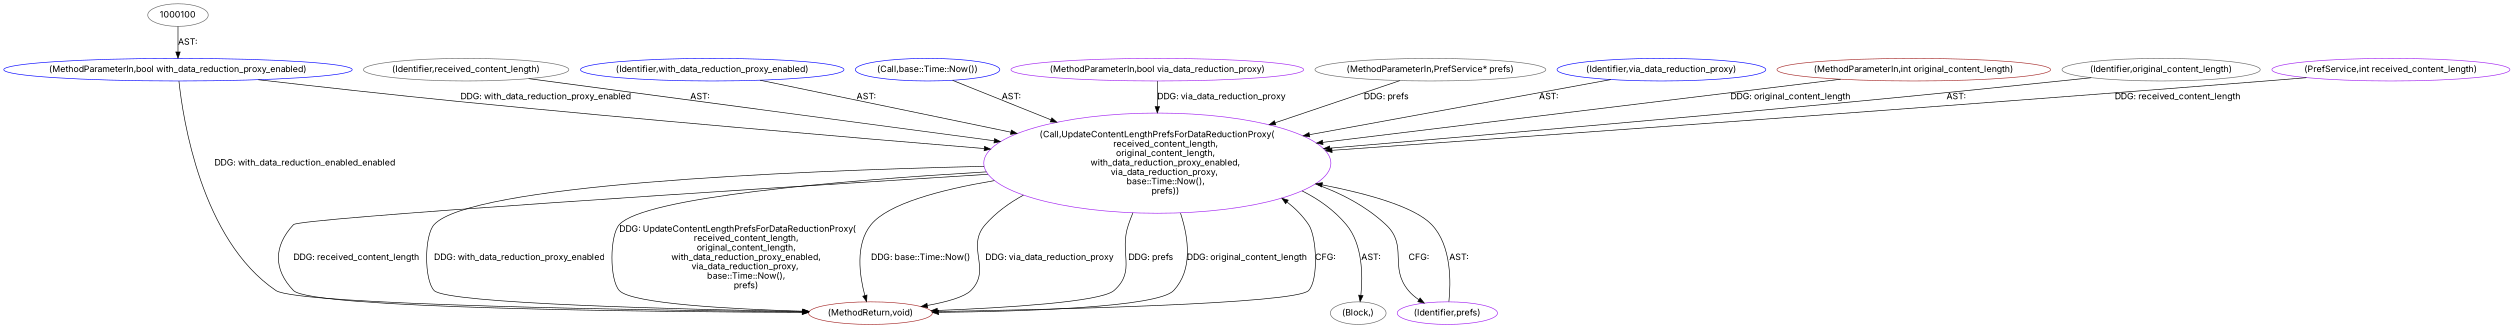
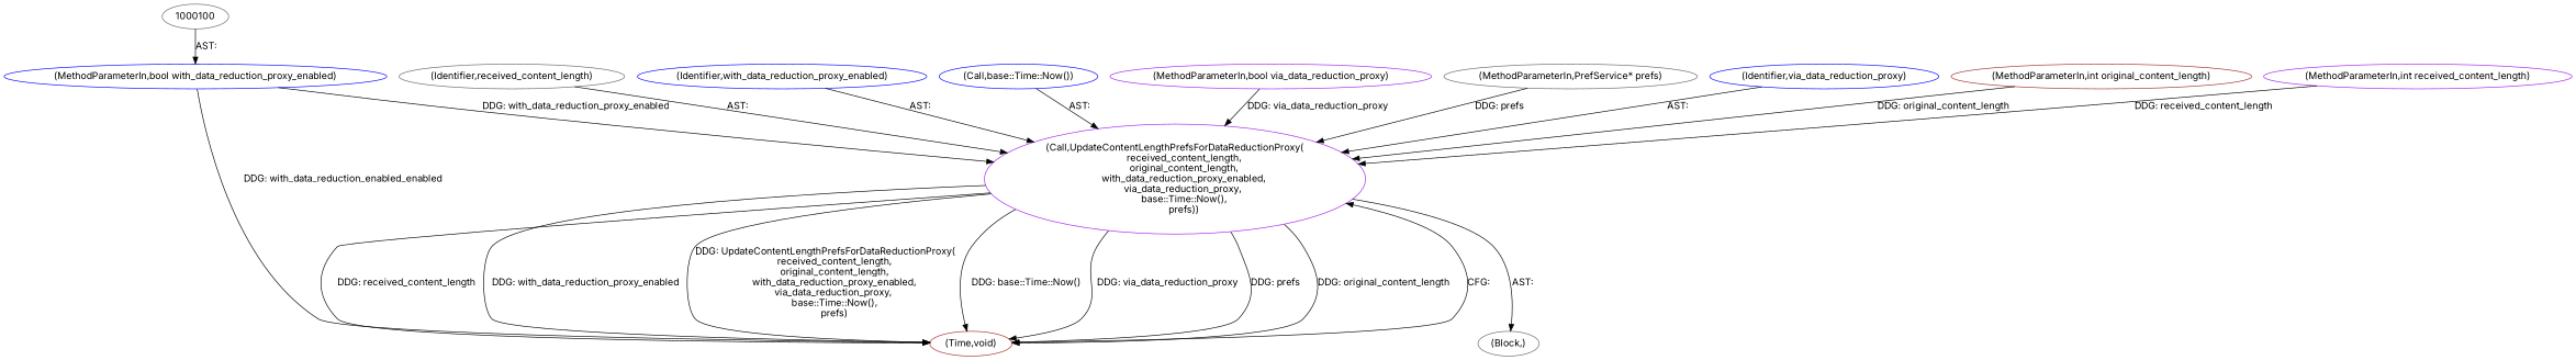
  digraph {
    fontname=Inter
    node [color=gray40 fontname=Inter]
    edge [fontname=Inter]
    n1 [color=blue label="(MethodParameterIn,bool with_data_reduction_proxy_enabled)"]
    n2 [color=purple label="(Call,UpdateContentLengthPrefsForDataReductionProxy(\n       received_content_length,\n       original_content_length,\n       with_data_reduction_proxy_enabled,\n      via_data_reduction_proxy,\n       base::Time::Now(),\n       prefs))"]
-   n3 [color=brown label="(MethodReturn,void)"]
+   n3 [color=brown label="(Time,void)"]
    n4 [label="(Block,)"]
-   n5 [color=purple label="(Identifier,prefs)"]
    1000100
    n7 [label="(Identifier,received_content_length)"]
    n8 [color=blue label="(Identifier,with_data_reduction_proxy_enabled)"]
    n9 [color=blue label="(Call,base::Time::Now())"]
    n10 [color=purple label="(MethodParameterIn,bool via_data_reduction_proxy)"]
    n11 [label="(MethodParameterIn,PrefService* prefs)"]
    n12 [color=blue label="(Identifier,via_data_reduction_proxy)"]
    n13 [color=brown label="(MethodParameterIn,int original_content_length)"]
-   n14 [label="(Identifier,original_content_length)"]
-   n15 [color=purple label="(PrefService,int received_content_length)"]
+   n15 [color=purple label="(MethodParameterIn,int received_content_length)"]
    n1 -> n2 [label="DDG: with_data_reduction_proxy_enabled"]
    n1 -> n3 [label="DDG: with_data_reduction_enabled_enabled"]
    n2 -> n3 [label="DDG: received_content_length"]
    n2 -> n3 [label="DDG: with_data_reduction_proxy_enabled"]
    n2 -> n3 [label="DDG: UpdateContentLengthPrefsForDataReductionProxy(\n       received_content_length,\n       original_content_length,\n       with_data_reduction_proxy_enabled,\n      via_data_reduction_proxy,\n       base::Time::Now(),\n       prefs)"]
    n2 -> n3 [label="DDG: base::Time::Now()"]
    n2 -> n3 [label="DDG: via_data_reduction_proxy"]
    n2 -> n3 [label="DDG: prefs"]
    n2 -> n3 [label="DDG: original_content_length"]
    n2 -> n4 [label="AST: "]
-   n2 -> n5 [label="CFG: "]
    n3 -> n2 [label="CFG: "]
-   n5 -> n2 [label="AST: "]
    1000100 -> n1 [label="AST: "]
    n7 -> n2 [label="AST: "]
    n8 -> n2 [label="AST: "]
    n9 -> n2 [label="AST: "]
    n10 -> n2 [label="DDG: via_data_reduction_proxy"]
    n11 -> n2 [label="DDG: prefs"]
    n12 -> n2 [label="AST: "]
    n13 -> n2 [label="DDG: original_content_length"]
-   n14 -> n2 [label="AST: "]
    n15 -> n2 [label="DDG: received_content_length"]
  }
